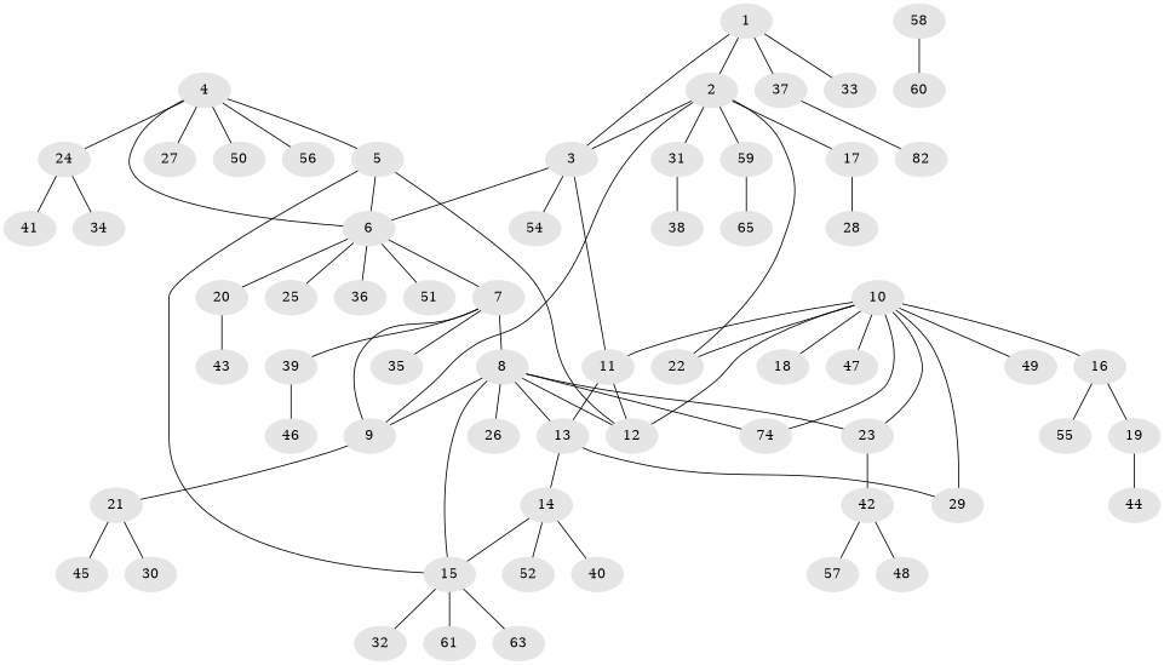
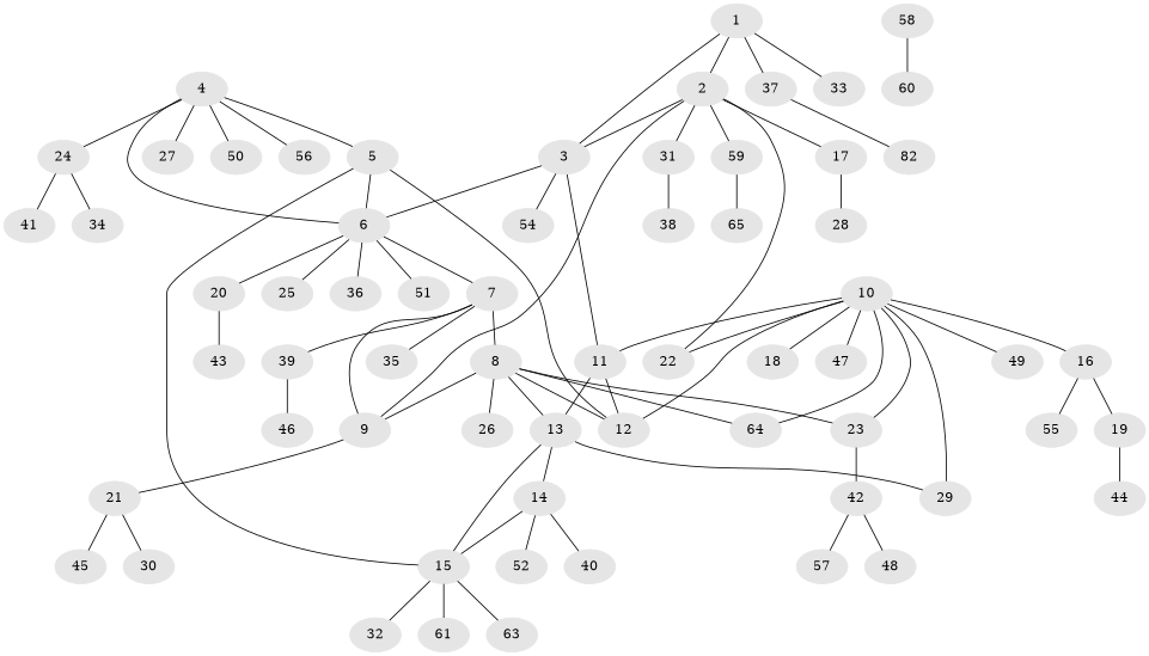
  graph {
    node [color=gray90 style=filled]
    1
    2
    3
    33
    37
    9
    17
    31
    59
    22
    6
    11
    54
    n14 [label=82]
    21
    13
    15
    29
    14
    28
    38
    65
    7
    20
    25
    36
    51
    12
    4
    5
    24
    27
    50
    56
    34
    41
    32
    61
    63
    8
    35
    39
    43
    23
    26
-   64 [label=74]
+   64
    46
    42
    30
    45
    10
    16
    18
    47
    49
    19
    55
    40
    52
    44
    58
    60
    48
    57
    1 -- 2
    1 -- 3
    1 -- 33
    1 -- 37
    2 -- 3
    2 -- 9
    2 -- 17
    2 -- 31
    2 -- 59
    2 -- 22
    3 -- 6
    3 -- 11
    3 -- 54
    37 -- n14
    9 -- 21
    17 -- 28
    31 -- 38
    59 -- 65
    6 -- 7
    6 -- 20
    6 -- 25
    6 -- 36
    6 -- 51
    11 -- 13
    11 -- 12
    21 -- 30
    21 -- 45
-   8 -- 15
+   13 -- 15
    13 -- 29
    13 -- 14
    15 -- 32
    15 -- 61
    15 -- 63
    14 -- 15
    14 -- 40
    14 -- 52
    7 -- 9
    7 -- 8
    7 -- 35
    7 -- 39
    20 -- 43
    4 -- 6
    4 -- 5
    4 -- 24
    4 -- 27
    4 -- 50
    4 -- 56
    5 -- 6
    5 -- 15
    5 -- 12
    24 -- 34
    24 -- 41
    8 -- 9
    8 -- 13
    8 -- 12
    8 -- 23
    8 -- 26
    8 -- 64
    39 -- 46
    23 -- 42
    42 -- 48
    42 -- 57
    10 -- 22
    10 -- 11
    10 -- 29
    10 -- 12
    10 -- 23
    10 -- 64
    10 -- 16
    10 -- 18
    10 -- 47
    10 -- 49
    16 -- 19
    16 -- 55
    19 -- 44
    58 -- 60
  }
